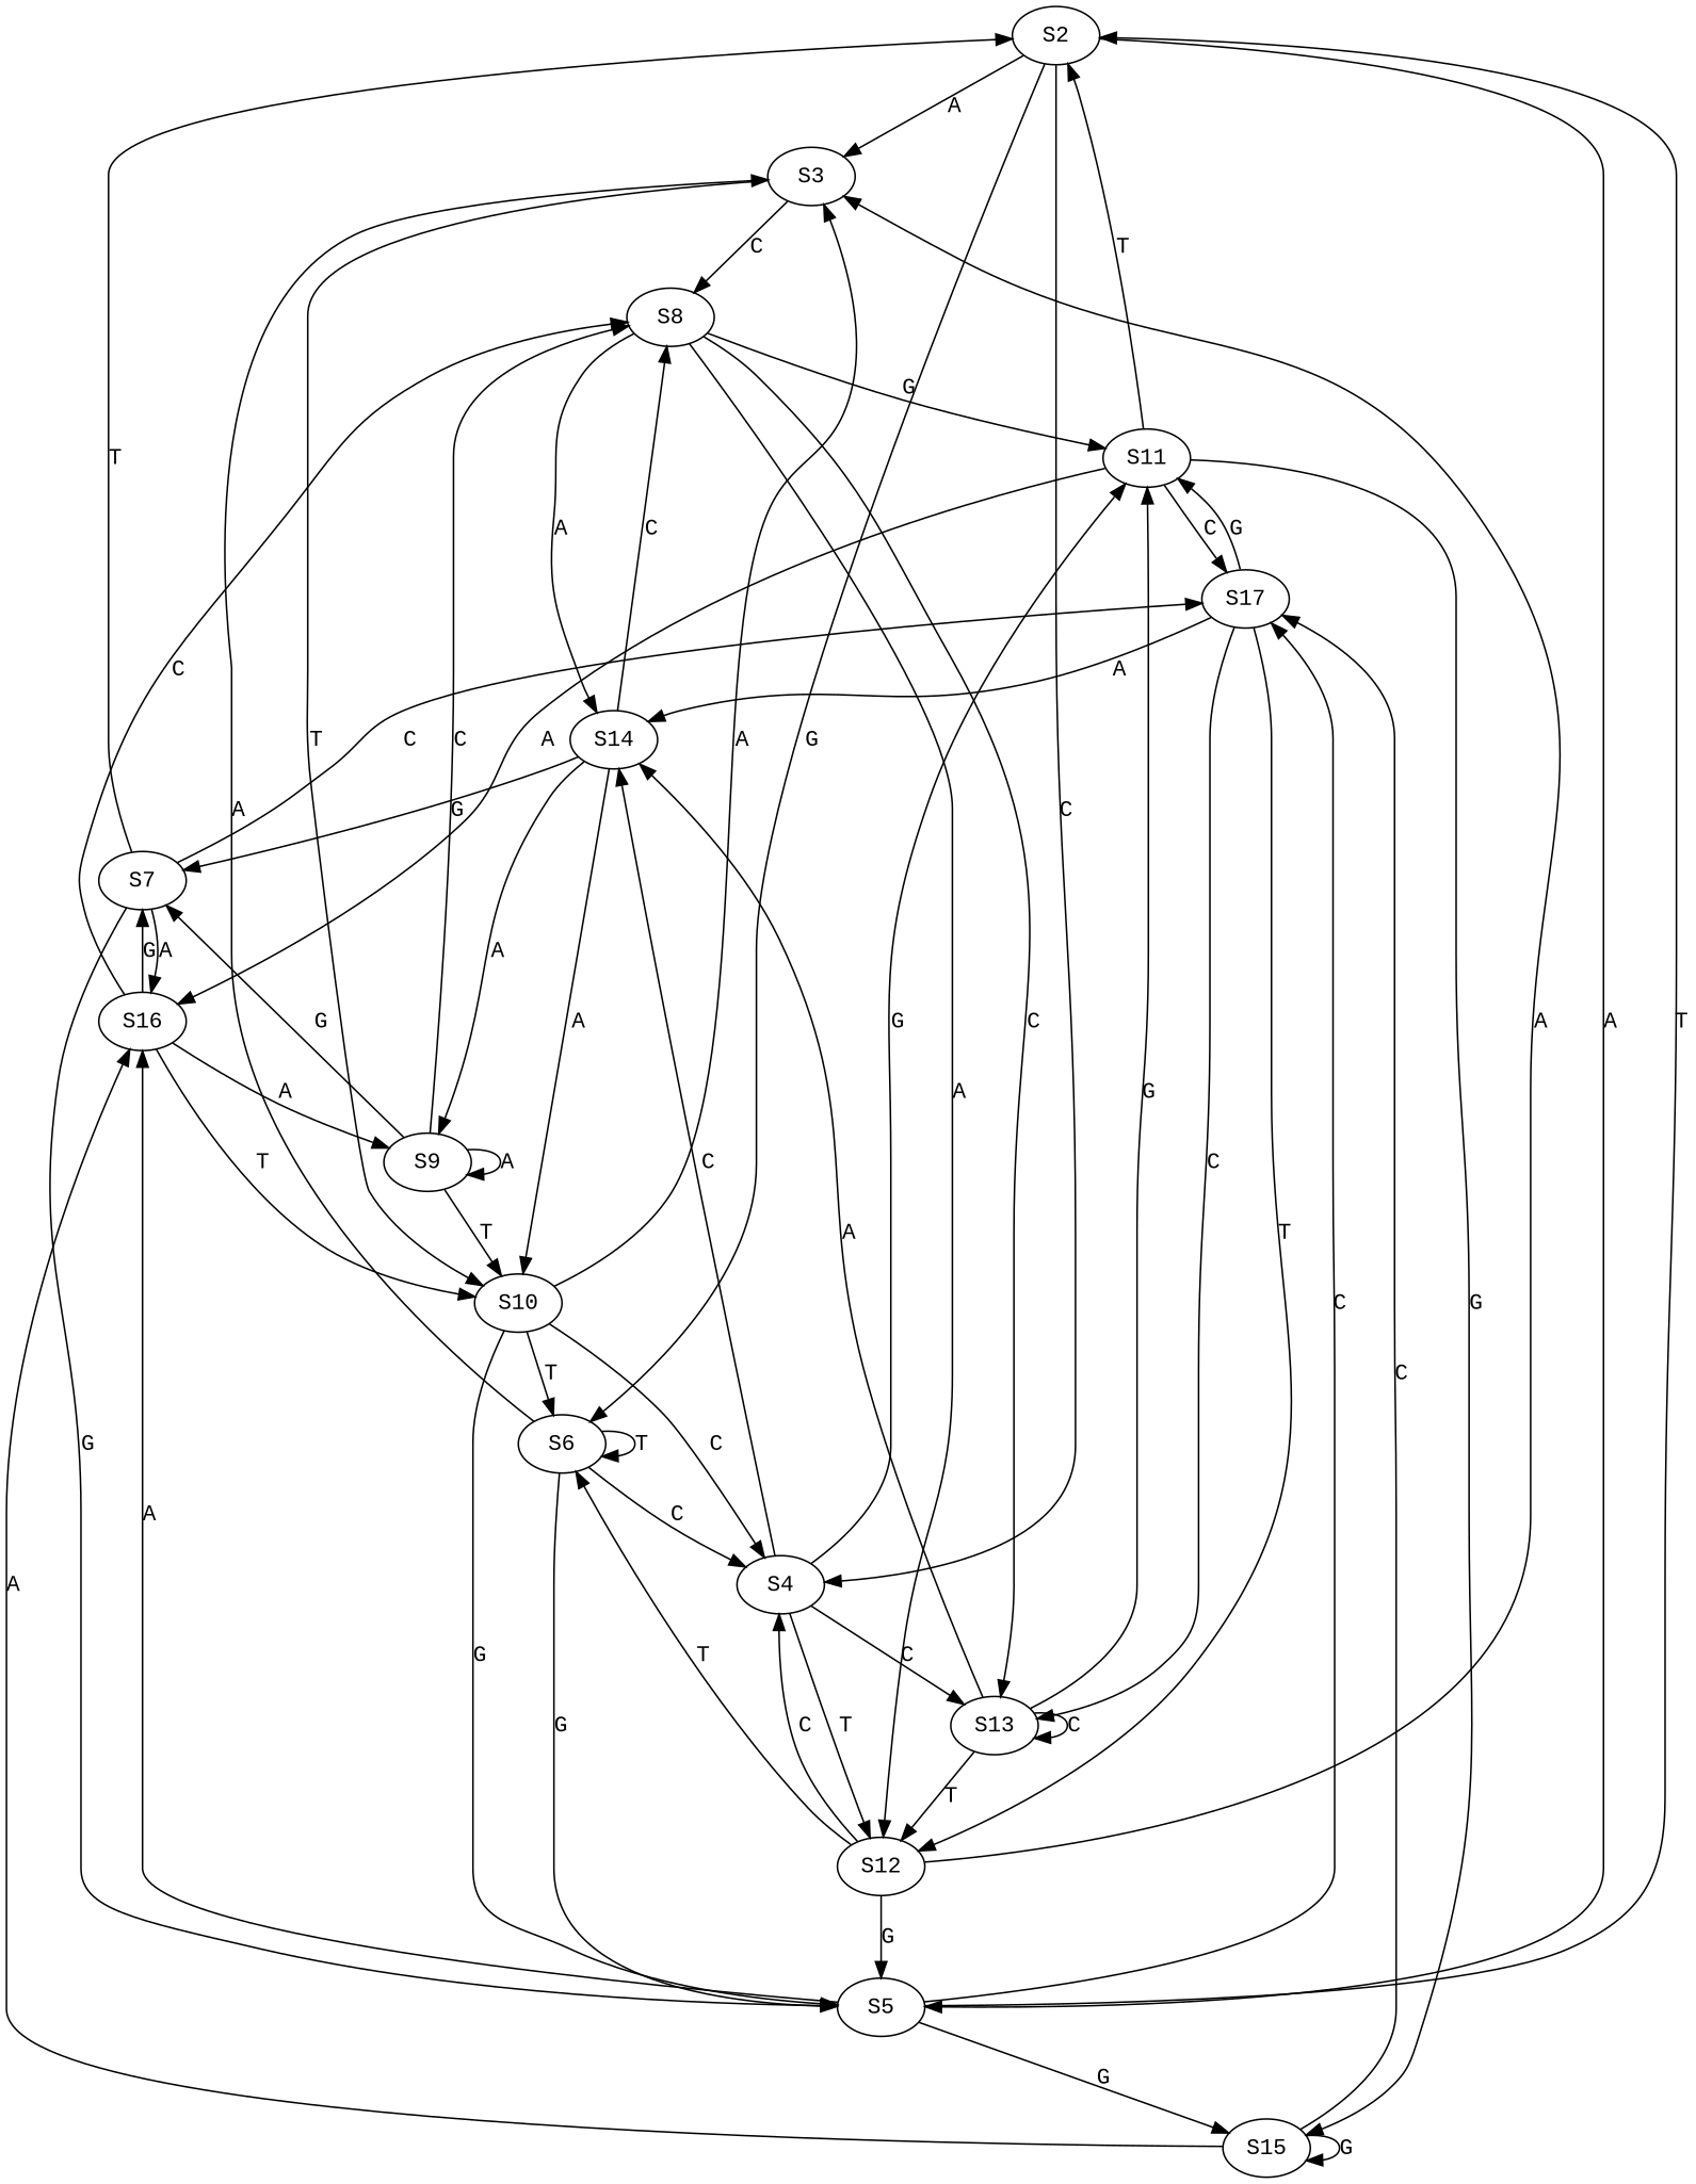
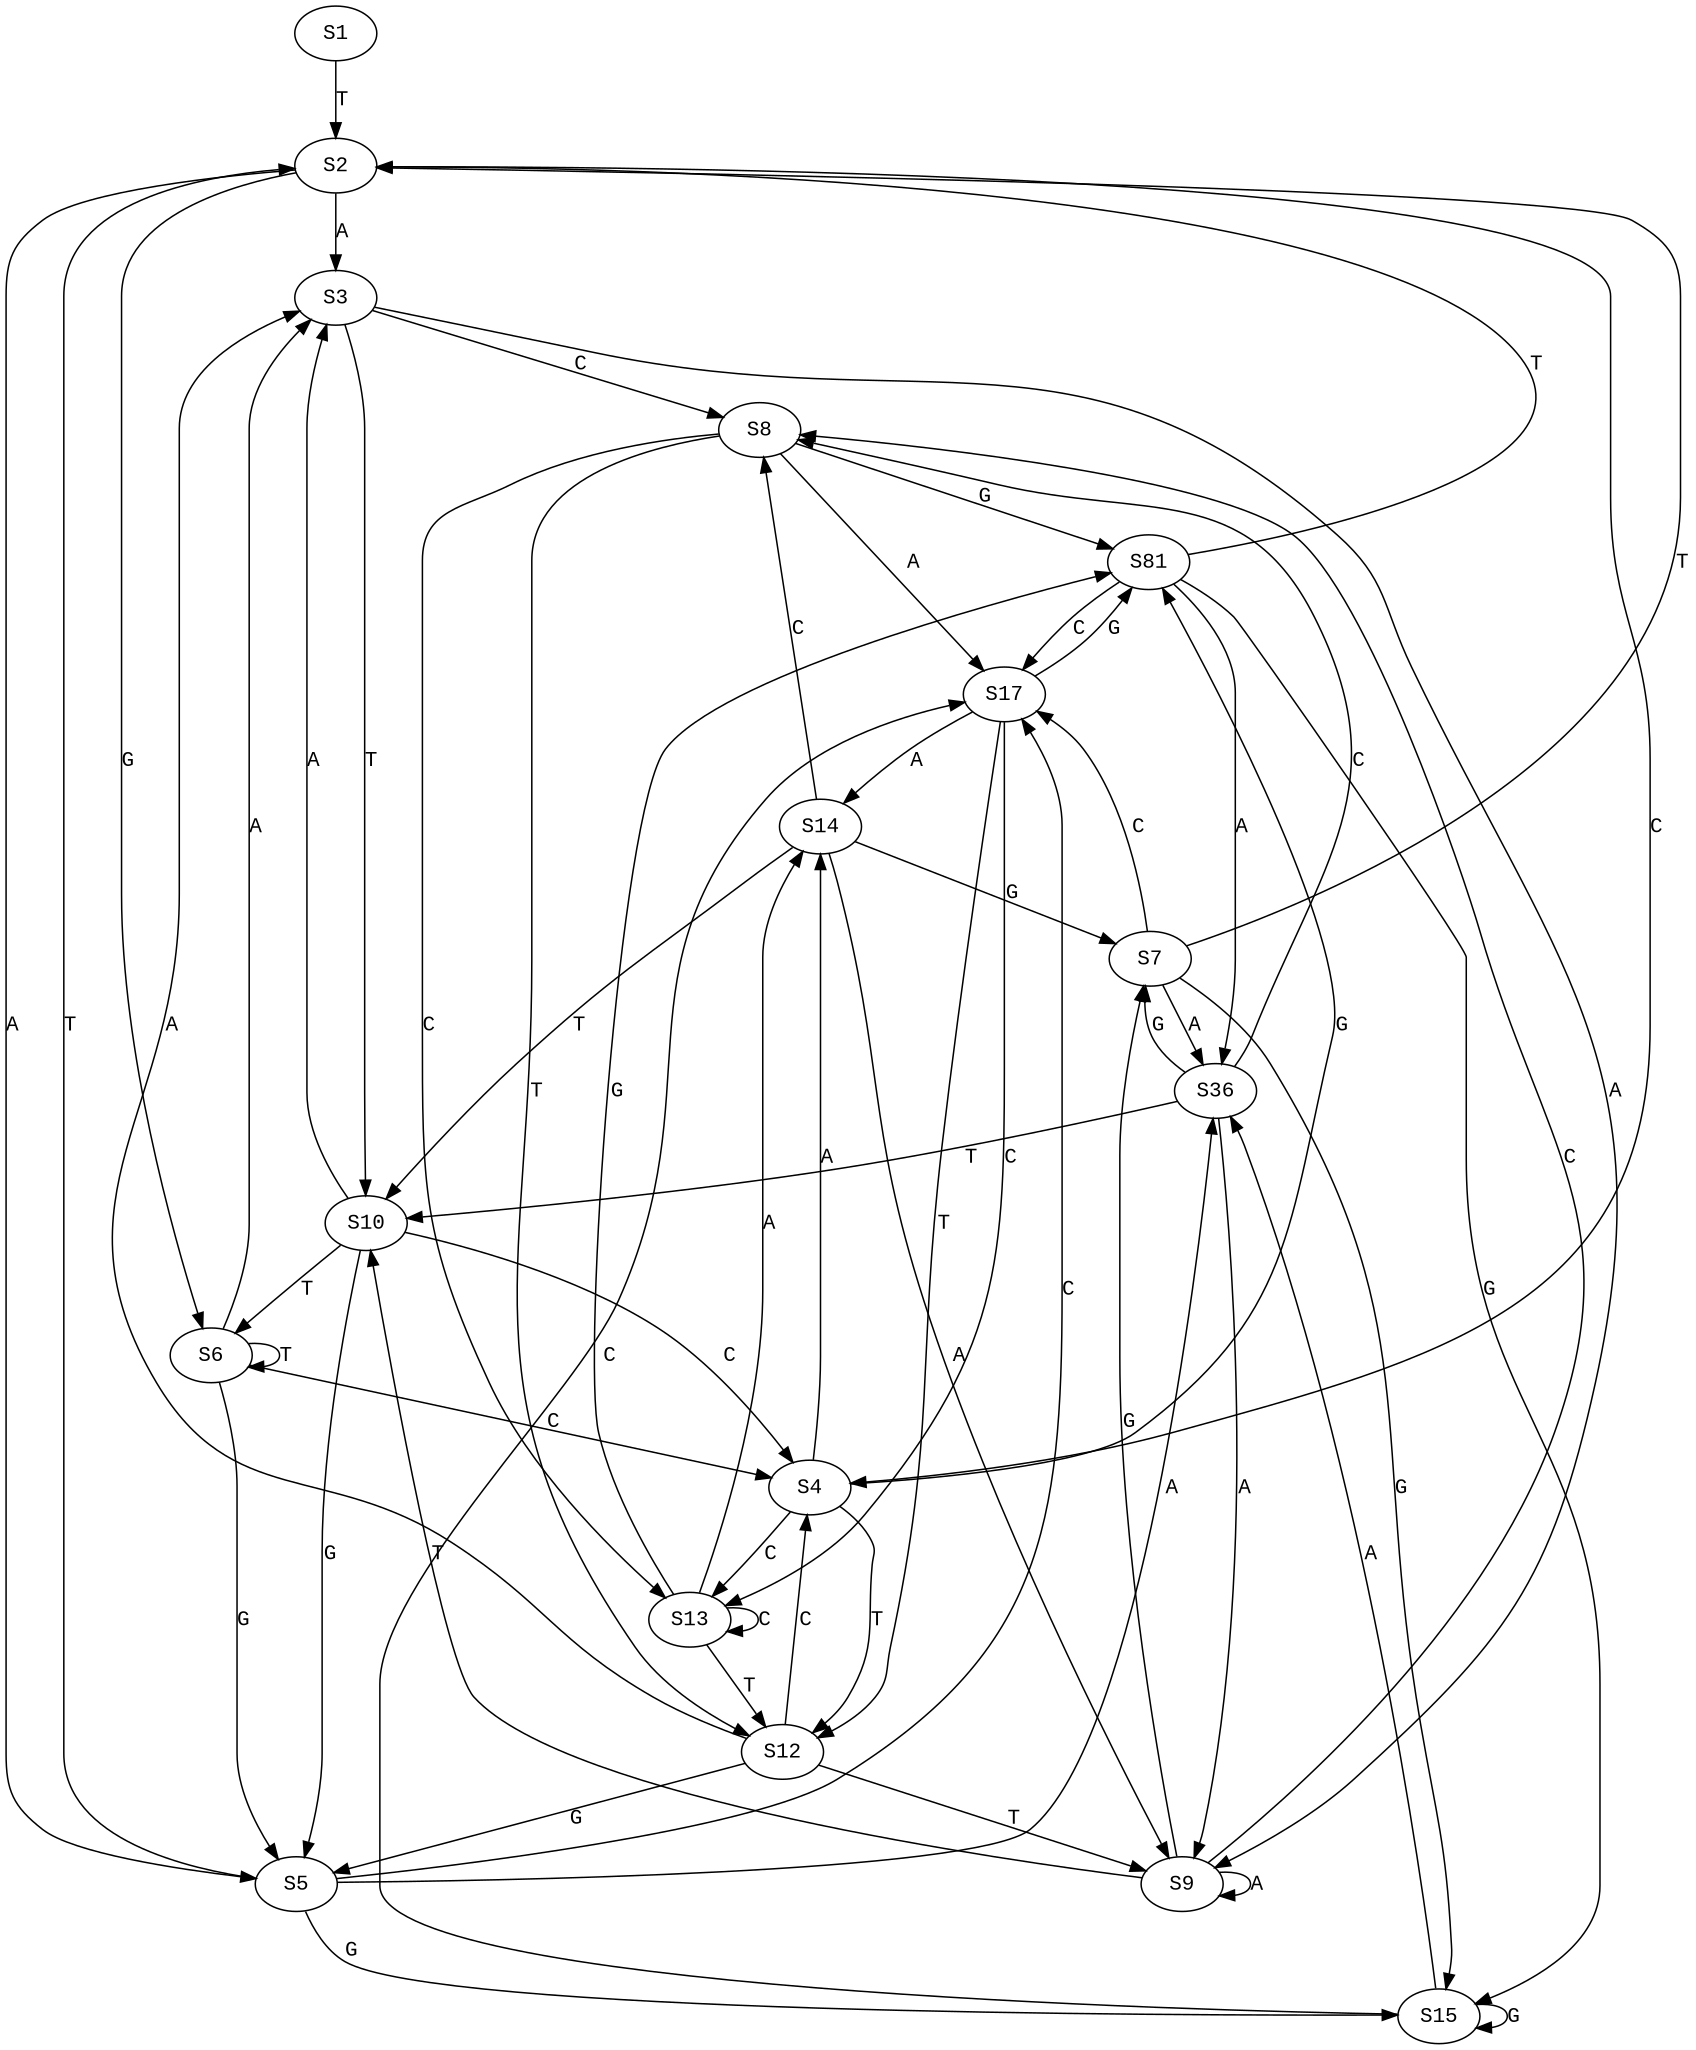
  strict digraph {
    fontname="Liberation Mono"
    node [fontname="Liberation Mono"]
    edge [fontname="Liberation Mono"]
+   S1
    S2
    S3
    S4
    S5
    S6
    S8
    S9
    S10
-   S11
+   S11 [label=S81]
    S12
    S13
    S14
    S15
-   S16
+   S16 [label=S36]
    S17
    S7
+   S1 -> S2 [label=T]
    S2 -> S3 [label=A]
    S2 -> S4 [label=C]
    S2 -> S5 [label=A]
    S2 -> S6 [label=G]
    S3 -> S8 [label=C]
+   S3 -> S9 [label=A]
    S3 -> S10 [label=T]
    S4 -> S11 [label=G]
    S4 -> S12 [label=T]
    S4 -> S13 [label=C]
-   S4 -> S14 [label=C]
+   S4 -> S14 [label=A]
    S5 -> S2 [label=T]
    S5 -> S15 [label=G]
    S5 -> S16 [label=A]
    S5 -> S17 [label=C]
    S6 -> S3 [label=A]
    S6 -> S4 [label=C]
    S6 -> S5 [label=G]
    S6 -> S6 [label=T]
    S8 -> S11 [label=G]
-   S8 -> S12 [label=A]
+   S8 -> S12 [label=T]
    S8 -> S13 [label=C]
-   S8 -> S14 [label=A]
+   S8 -> S17 [label=A]
    S9 -> S8 [label=C]
    S9 -> S9 [label=A]
    S9 -> S10 [label=T]
    S9 -> S7 [label=G]
    S10 -> S3 [label=A]
    S10 -> S4 [label=C]
    S10 -> S5 [label=G]
    S10 -> S6 [label=T]
    S11 -> S2 [label=T]
    S11 -> S15 [label=G]
    S11 -> S16 [label=A]
    S11 -> S17 [label=C]
    S12 -> S3 [label=A]
    S12 -> S4 [label=C]
    S12 -> S5 [label=G]
-   S12 -> S6 [label=T]
+   S12 -> S9 [label=T]
    S13 -> S11 [label=G]
    S13 -> S12 [label=T]
    S13 -> S13 [label=C]
    S13 -> S14 [label=A]
    S14 -> S8 [label=C]
    S14 -> S9 [label=A]
-   S14 -> S10 [label=A]
+   S14 -> S10 [label=T]
    S14 -> S7 [label=G]
    S15 -> S15 [label=G]
    S15 -> S16 [label=A]
    S15 -> S17 [label=C]
    S16 -> S8 [label=C]
    S16 -> S9 [label=A]
    S16 -> S10 [label=T]
    S16 -> S7 [label=G]
    S17 -> S11 [label=G]
    S17 -> S12 [label=T]
    S17 -> S13 [label=C]
    S17 -> S14 [label=A]
    S7 -> S2 [label=T]
-   S7 -> S5 [label=G]
+   S7 -> S15 [label=G]
    S7 -> S16 [label=A]
    S7 -> S17 [label=C]
  }
